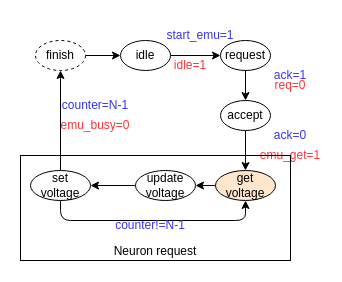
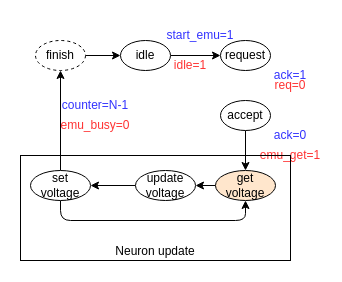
  <mxCell id="0" />
  <mxCell id="1" parent="0" />
  <mxCell id="2" style="edgeStyle=orthogonalEdgeStyle;rounded=0;orthogonalLoop=1;jettySize=auto;html=1;exitX=1;exitY=0.5;exitDx=0;exitDy=0;" edge="1" parent="1" source="3" target="5"><mxGeometry relative="1" as="geometry" /></mxCell>
  <mxCell id="3" value="idle" style="ellipse;whiteSpace=wrap;html=1;" vertex="1" parent="1"><mxGeometry x="120" y="40" width="50" height="30" as="geometry" /></mxCell>
- <mxCell id="4" style="edgeStyle=orthogonalEdgeStyle;rounded=0;orthogonalLoop=1;jettySize=auto;html=1;exitX=0.5;exitY=1;exitDx=0;exitDy=0;entryX=0.5;entryY=0;entryDx=0;entryDy=0;" edge="1" parent="1" source="5" target="9"><mxGeometry relative="1" as="geometry" /></mxCell>
  <mxCell id="5" value="request" style="ellipse;whiteSpace=wrap;html=1;" vertex="1" parent="1"><mxGeometry x="220" y="40" width="50" height="30" as="geometry" /></mxCell>
  <mxCell id="6" value="&lt;span style=&quot;color: rgb(51, 51, 255);&quot;&gt;start_emu=1&lt;/span&gt;" style="text;html=1;align=center;verticalAlign=middle;whiteSpace=wrap;rounded=0;" vertex="1" parent="1"><mxGeometry x="170" y="20" width="60" height="30" as="geometry" /></mxCell>
  <mxCell id="7" value="&lt;div&gt;&lt;span style=&quot;color: rgb(255, 51, 51);&quot;&gt;idle=1&lt;/span&gt;&lt;/div&gt;" style="text;html=1;align=center;verticalAlign=middle;whiteSpace=wrap;rounded=0;" vertex="1" parent="1"><mxGeometry x="160" y="50" width="60" height="30" as="geometry" /></mxCell>
  <mxCell id="8" style="edgeStyle=orthogonalEdgeStyle;rounded=0;orthogonalLoop=1;jettySize=auto;html=1;exitX=0.5;exitY=1;exitDx=0;exitDy=0;entryX=0.5;entryY=0;entryDx=0;entryDy=0;" edge="1" parent="1" source="9" target="13"><mxGeometry relative="1" as="geometry" /></mxCell>
  <mxCell id="9" value="accept" style="ellipse;whiteSpace=wrap;html=1;" vertex="1" parent="1"><mxGeometry x="220" y="100" width="50" height="30" as="geometry" /></mxCell>
  <mxCell id="10" value="&lt;span style=&quot;color: rgb(51, 51, 255);&quot;&gt;ack=1&lt;/span&gt;" style="text;html=1;align=center;verticalAlign=middle;whiteSpace=wrap;rounded=0;" vertex="1" parent="1"><mxGeometry x="260" y="60" width="60" height="30" as="geometry" /></mxCell>
  <mxCell id="11" value="&lt;div&gt;&lt;span style=&quot;color: rgb(255, 51, 51);&quot;&gt;req=0&lt;/span&gt;&lt;/div&gt;" style="text;html=1;align=center;verticalAlign=middle;whiteSpace=wrap;rounded=0;" vertex="1" parent="1"><mxGeometry x="260" y="70" width="60" height="30" as="geometry" /></mxCell>
  <mxCell id="12" style="edgeStyle=orthogonalEdgeStyle;rounded=0;orthogonalLoop=1;jettySize=auto;html=1;exitX=0;exitY=0.5;exitDx=0;exitDy=0;entryX=1;entryY=0.5;entryDx=0;entryDy=0;" edge="1" parent="1" source="13" target="17"><mxGeometry relative="1" as="geometry" /></mxCell>
  <mxCell id="13" value="&lt;div&gt;get&lt;/div&gt;&lt;div&gt;voltage&lt;/div&gt;" style="ellipse;whiteSpace=wrap;html=1;fillColor=#ffe6cc;" vertex="1" parent="1"><mxGeometry x="215" y="170" width="60" height="30" as="geometry" /></mxCell>
  <mxCell id="14" value="&lt;span style=&quot;color: rgb(51, 51, 255);&quot;&gt;ack=0&lt;/span&gt;" style="text;html=1;align=center;verticalAlign=middle;whiteSpace=wrap;rounded=0;" vertex="1" parent="1"><mxGeometry x="260" y="120" width="60" height="30" as="geometry" /></mxCell>
  <mxCell id="15" value="&lt;div&gt;&lt;span style=&quot;color: rgb(255, 51, 51);&quot;&gt;emu_get=1&lt;/span&gt;&lt;/div&gt;" style="text;html=1;align=center;verticalAlign=middle;whiteSpace=wrap;rounded=0;" vertex="1" parent="1"><mxGeometry x="260" y="140" width="60" height="30" as="geometry" /></mxCell>
  <mxCell id="16" style="edgeStyle=orthogonalEdgeStyle;rounded=0;orthogonalLoop=1;jettySize=auto;html=1;exitX=0;exitY=0.5;exitDx=0;exitDy=0;entryX=1;entryY=0.5;entryDx=0;entryDy=0;" edge="1" parent="1" source="17" target="20"><mxGeometry relative="1" as="geometry" /></mxCell>
  <mxCell id="17" value="&lt;div&gt;update&lt;/div&gt;&lt;div&gt;voltage&lt;/div&gt;" style="ellipse;whiteSpace=wrap;html=1;" vertex="1" parent="1"><mxGeometry x="135" y="170" width="60" height="30" as="geometry" /></mxCell>
  <mxCell id="18" style="edgeStyle=orthogonalEdgeStyle;rounded=1;orthogonalLoop=1;jettySize=auto;html=1;exitX=0.5;exitY=1;exitDx=0;exitDy=0;entryX=0.5;entryY=1;entryDx=0;entryDy=0;curved=0;" edge="1" parent="1" source="20" target="13"><mxGeometry relative="1" as="geometry" /></mxCell>
  <mxCell id="19" style="edgeStyle=orthogonalEdgeStyle;rounded=0;orthogonalLoop=1;jettySize=auto;html=1;exitX=0.5;exitY=0;exitDx=0;exitDy=0;" edge="1" parent="1" source="20" target="23"><mxGeometry relative="1" as="geometry" /></mxCell>
  <mxCell id="20" value="&lt;div&gt;set&lt;/div&gt;&lt;div&gt;voltage&lt;/div&gt;" style="ellipse;whiteSpace=wrap;html=1;" vertex="1" parent="1"><mxGeometry x="30" y="170" width="60" height="30" as="geometry" /></mxCell>
- <mxCell id="21" value="&lt;span style=&quot;color: rgb(51, 51, 255);&quot;&gt;counter!=N-1&lt;/span&gt;" style="text;html=1;align=center;verticalAlign=middle;whiteSpace=wrap;rounded=0;" vertex="1" parent="1"><mxGeometry x="80" y="210" width="140" height="30" as="geometry" /></mxCell>
  <mxCell id="22" style="edgeStyle=orthogonalEdgeStyle;rounded=0;orthogonalLoop=1;jettySize=auto;html=1;exitX=1;exitY=0.5;exitDx=0;exitDy=0;entryX=0;entryY=0.5;entryDx=0;entryDy=0;" edge="1" parent="1" source="23" target="3"><mxGeometry relative="1" as="geometry" /></mxCell>
  <mxCell id="23" value="finish" style="ellipse;whiteSpace=wrap;html=1;dashed=1;" vertex="1" parent="1"><mxGeometry x="35" y="40" width="50" height="30" as="geometry" /></mxCell>
  <mxCell id="24" value="&lt;span style=&quot;color: rgb(51, 51, 255);&quot;&gt;counter=N-1&lt;/span&gt;" style="text;html=1;align=center;verticalAlign=middle;whiteSpace=wrap;rounded=0;" vertex="1" parent="1"><mxGeometry x="60" y="90" width="70" height="30" as="geometry" /></mxCell>
  <mxCell id="25" value="&lt;div&gt;&lt;span style=&quot;color: rgb(255, 51, 51);&quot;&gt;emu_busy=0&lt;/span&gt;&lt;/div&gt;" style="text;html=1;align=center;verticalAlign=middle;whiteSpace=wrap;rounded=0;" vertex="1" parent="1"><mxGeometry x="65" y="110" width="60" height="30" as="geometry" /></mxCell>
- <mxCell id="26" value="&lt;div&gt;&lt;br&gt;&lt;/div&gt;&lt;div&gt;&lt;br&gt;&lt;/div&gt;&lt;div&gt;&lt;br&gt;&lt;/div&gt;&lt;div&gt;&lt;br&gt;&lt;/div&gt;&lt;div&gt;&lt;br&gt;&lt;/div&gt;&lt;div&gt;&lt;br&gt;&lt;/div&gt;&lt;div&gt;Neuron request&lt;/div&gt;" style="rounded=0;whiteSpace=wrap;html=1;fillColor=none;" vertex="1" parent="1"><mxGeometry x="20" y="155" width="270" height="105" as="geometry" /></mxCell>
+ <mxCell id="26" value="&lt;div&gt;&lt;br&gt;&lt;/div&gt;&lt;div&gt;&lt;br&gt;&lt;/div&gt;&lt;div&gt;&lt;br&gt;&lt;/div&gt;&lt;div&gt;&lt;br&gt;&lt;/div&gt;&lt;div&gt;&lt;br&gt;&lt;/div&gt;&lt;div&gt;&lt;br&gt;&lt;/div&gt;&lt;div&gt;Neuron update&lt;/div&gt;" style="rounded=0;whiteSpace=wrap;html=1;fillColor=none;" vertex="1" parent="1"><mxGeometry x="20" y="155" width="270" height="105" as="geometry" /></mxCell>
